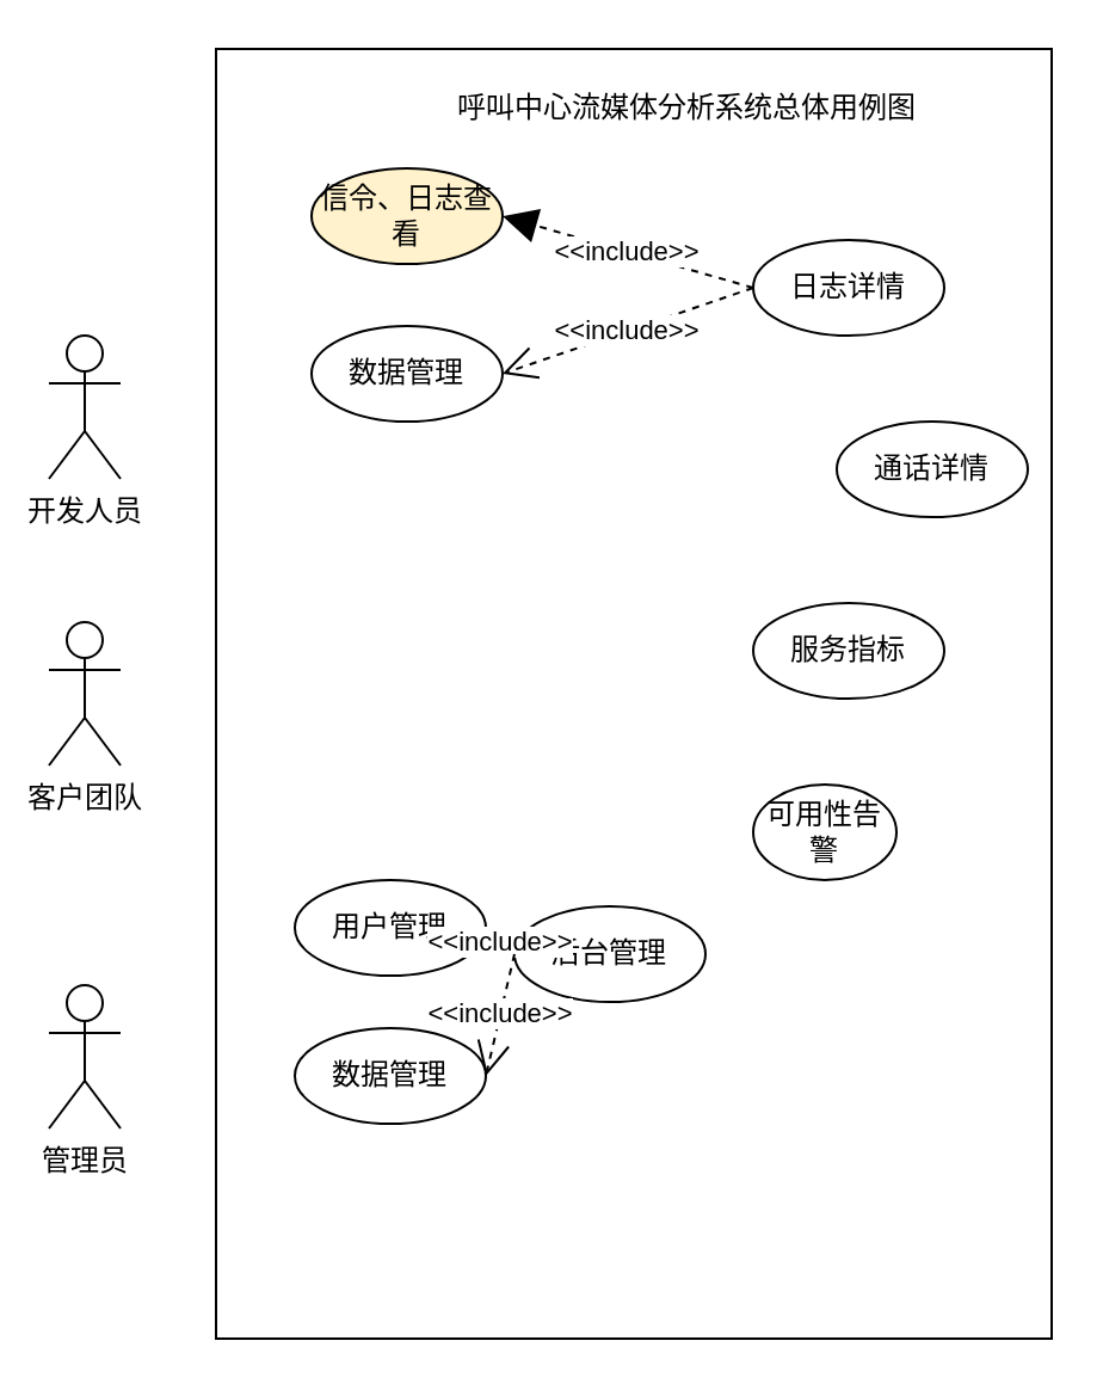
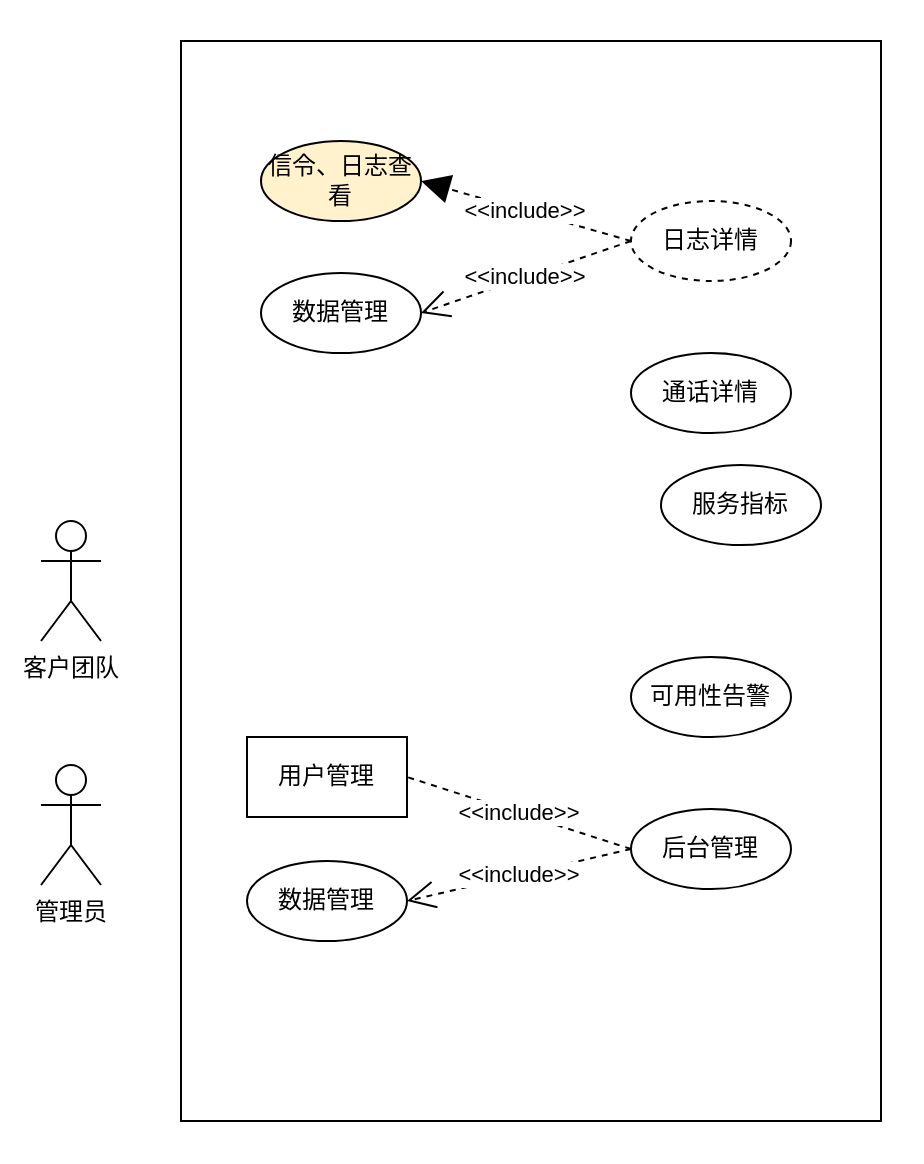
  <mxCell id="0" />
  <mxCell id="1" parent="0" />
  <mxCell id="2" value="" style="rounded=0;whiteSpace=wrap;html=1;" vertex="1" parent="1"><mxGeometry x="90" y="20" width="350" height="540" as="geometry" /></mxCell>
- <mxCell id="3" value="开发人员" style="shape=umlActor;verticalLabelPosition=bottom;verticalAlign=top;html=1;outlineConnect=0;" vertex="1" parent="1"><mxGeometry x="20" y="140" width="30" height="60" as="geometry" /></mxCell>
- <mxCell id="4" value="管理员" style="shape=umlActor;verticalLabelPosition=bottom;verticalAlign=top;html=1;outlineConnect=0;" vertex="1" parent="1"><mxGeometry x="20" y="412" width="30" height="60" as="geometry" /></mxCell>
- <mxCell id="5" value="通话详情" style="ellipse;whiteSpace=wrap;html=1;movable=1;resizable=1;rotatable=1;deletable=1;editable=1;locked=0;connectable=1;" vertex="1" parent="1"><mxGeometry x="350" y="176" width="80" height="40" as="geometry" /></mxCell>
+ <mxCell id="4" value="管理员" style="shape=umlActor;verticalLabelPosition=bottom;verticalAlign=top;html=1;outlineConnect=0;" vertex="1" parent="1"><mxGeometry x="20" y="382" width="30" height="60" as="geometry" /></mxCell>
+ <mxCell id="5" value="通话详情" style="ellipse;whiteSpace=wrap;html=1;movable=1;resizable=1;rotatable=1;deletable=1;editable=1;locked=0;connectable=1;" vertex="1" parent="1"><mxGeometry x="315" y="176" width="80" height="40" as="geometry" /></mxCell>
  <mxCell id="6" value="客户团队" style="shape=umlActor;verticalLabelPosition=bottom;verticalAlign=top;html=1;outlineConnect=0;" vertex="1" parent="1"><mxGeometry x="20" y="260" width="30" height="60" as="geometry" /></mxCell>
- <mxCell id="7" value="日志详情" style="ellipse;whiteSpace=wrap;html=1;movable=1;resizable=1;rotatable=1;deletable=1;editable=1;locked=0;connectable=1;" vertex="1" parent="1"><mxGeometry x="315" y="100" width="80" height="40" as="geometry" /></mxCell>
- <mxCell id="8" value="服务指标" style="ellipse;whiteSpace=wrap;html=1;movable=1;resizable=1;rotatable=1;deletable=1;editable=1;locked=0;connectable=1;" vertex="1" parent="1"><mxGeometry x="315" y="252" width="80" height="40" as="geometry" /></mxCell>
- <mxCell id="9" value="可用性告警" style="ellipse;whiteSpace=wrap;html=1;movable=1;resizable=1;rotatable=1;deletable=1;editable=1;locked=0;connectable=1;" vertex="1" parent="1"><mxGeometry x="315" y="328" width="60" height="40" as="geometry" /></mxCell>
- <mxCell id="10" value="后台管理" style="ellipse;whiteSpace=wrap;html=1;movable=1;resizable=1;rotatable=1;deletable=1;editable=1;locked=0;connectable=1;" vertex="1" parent="1"><mxGeometry x="215" y="379" width="80" height="40" as="geometry" /></mxCell>
+ <mxCell id="7" value="日志详情" style="ellipse;whiteSpace=wrap;html=1;movable=1;resizable=1;rotatable=1;deletable=1;editable=1;locked=0;connectable=1;dashed=1;" vertex="1" parent="1"><mxGeometry x="315" y="100" width="80" height="40" as="geometry" /></mxCell>
+ <mxCell id="8" value="服务指标" style="ellipse;whiteSpace=wrap;html=1;movable=1;resizable=1;rotatable=1;deletable=1;editable=1;locked=0;connectable=1;" vertex="1" parent="1"><mxGeometry x="330" y="232" width="80" height="40" as="geometry" /></mxCell>
+ <mxCell id="9" value="可用性告警" style="ellipse;whiteSpace=wrap;html=1;movable=1;resizable=1;rotatable=1;deletable=1;editable=1;locked=0;connectable=1;" vertex="1" parent="1"><mxGeometry x="315" y="328" width="80" height="40" as="geometry" /></mxCell>
+ <mxCell id="10" value="后台管理" style="ellipse;whiteSpace=wrap;html=1;movable=1;resizable=1;rotatable=1;deletable=1;editable=1;locked=0;connectable=1;" vertex="1" parent="1"><mxGeometry x="315" y="404" width="80" height="40" as="geometry" /></mxCell>
  <mxCell id="11" value="信令、日志查看" style="ellipse;whiteSpace=wrap;html=1;fillColor=#fff2cc;" vertex="1" parent="1"><mxGeometry x="130" y="70" width="80" height="40" as="geometry" /></mxCell>
  <mxCell id="12" value="数据管理" style="ellipse;whiteSpace=wrap;html=1;" vertex="1" parent="1"><mxGeometry x="130" y="136" width="80" height="40" as="geometry" /></mxCell>
- <mxCell id="13" value="呼叫中心流媒体分析系统总体用例图" style="text;html=1;strokeColor=none;fillColor=none;align=center;verticalAlign=middle;whiteSpace=wrap;rounded=0;" vertex="1" parent="1"><mxGeometry x="190" y="30" width="195" height="30" as="geometry" /></mxCell>
  <mxCell id="14" value="&amp;lt;&amp;lt;include&amp;gt;&amp;gt;" style="endArrow=block;endSize=12;dashed=1;html=1;rounded=0;exitX=0;exitY=0.5;exitDx=0;exitDy=0;entryX=1;entryY=0.5;entryDx=0;entryDy=0;" edge="1" parent="1" source="7" target="11"><mxGeometry width="160" relative="1" as="geometry"><mxPoint x="180" y="290" as="sourcePoint" /><mxPoint x="340" y="290" as="targetPoint" /></mxGeometry></mxCell>
  <mxCell id="15" value="&amp;lt;&amp;lt;include&amp;gt;&amp;gt;" style="endArrow=open;endSize=12;dashed=1;html=1;rounded=0;exitX=0;exitY=0.5;exitDx=0;exitDy=0;entryX=1;entryY=0.5;entryDx=0;entryDy=0;" edge="1" parent="1" source="7" target="12"><mxGeometry width="160" relative="1" as="geometry"><mxPoint x="325" y="130" as="sourcePoint" /><mxPoint x="220" y="100" as="targetPoint" /></mxGeometry></mxCell>
- <mxCell id="16" value="用户管理" style="ellipse;whiteSpace=wrap;html=1;" vertex="1" parent="1"><mxGeometry x="123" y="368" width="80" height="40" as="geometry" /></mxCell>
+ <mxCell id="16" value="用户管理" style="whiteSpace=wrap;html=1;rounded=0;" vertex="1" parent="1"><mxGeometry x="123" y="368" width="80" height="40" as="geometry" /></mxCell>
  <mxCell id="17" value="&amp;lt;&amp;lt;include&amp;gt;&amp;gt;" style="endArrow=none;endSize=12;dashed=1;html=1;rounded=0;exitX=0;exitY=0.5;exitDx=0;exitDy=0;entryX=1;entryY=0.5;entryDx=0;entryDy=0;" edge="1" parent="1" target="16" source="10"><mxGeometry width="160" relative="1" as="geometry"><mxPoint x="308" y="418" as="sourcePoint" /><mxPoint x="333" y="588" as="targetPoint" /></mxGeometry></mxCell>
  <mxCell id="18" value="数据管理" style="ellipse;whiteSpace=wrap;html=1;" vertex="1" parent="1"><mxGeometry x="123" y="430" width="80" height="40" as="geometry" /></mxCell>
  <mxCell id="19" value="&amp;lt;&amp;lt;include&amp;gt;&amp;gt;" style="endArrow=open;endSize=12;dashed=1;html=1;rounded=0;exitX=0;exitY=0.5;exitDx=0;exitDy=0;entryX=1;entryY=0.5;entryDx=0;entryDy=0;" edge="1" parent="1" target="18" source="10"><mxGeometry width="160" relative="1" as="geometry"><mxPoint x="315" y="486" as="sourcePoint" /><mxPoint x="333" y="650" as="targetPoint" /></mxGeometry></mxCell>
